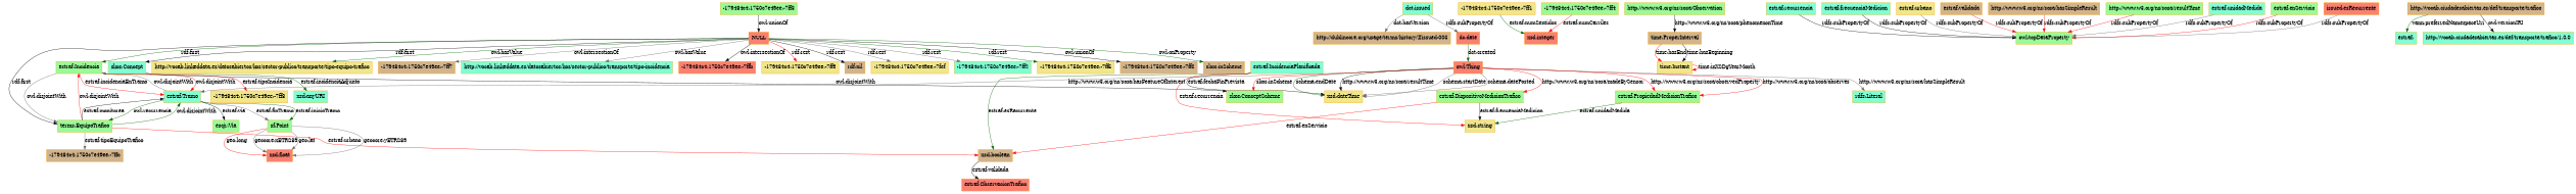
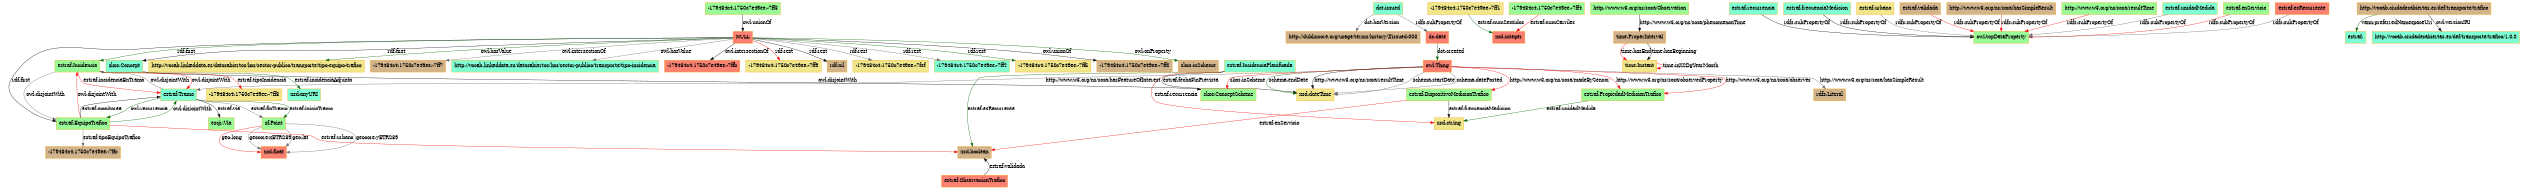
  digraph {
    rankdir=TB
    node [color=orange fillcolor=palegreen shape=rectangle style=filled]
    edge [color=red]
    "estraf:Incidencia"
    "estraf:Tramo" [fillcolor=aquamarine]
    "sf:Point"
-   "estraf:EquipoTrafico" [label="terms:EquipoTrafico"]
+   "estraf:EquipoTrafico"
    "escjr:Via"
    "-179484c4:1750c7e49ee:-7ff8" [fillcolor=khaki]
    "xsd:anyURI" [fillcolor=aquamarine]
    "xsd:float" [fillcolor=salmon]
    "-179484c4:1750c7e49ee:-7ffc" [fillcolor=tan]
    "xsd:boolean" [fillcolor=tan]
    "-179484c4:1750c7e49ee:-7ff1" [fillcolor=khaki]
    "xsd:integer" [fillcolor=salmon]
    "time:ProperInterval" [fillcolor=tan]
    "time:Instant" [fillcolor=khaki]
    "-179484c4:1750c7e49ee:-7ff4"
    "estraf:PropiedadMedicionTrafico"
    "xsd:string" [fillcolor=khaki]
    "http://www.w3.org/ns/sosa/Observation"
    "estraf:DispositivoMedicionTrafico"
    "estraf:IncidenciaPlanificada" [fillcolor=aquamarine]
    "xsd:dateTime" [fillcolor=khaki]
    "skos:ConceptScheme"
    "skos:Concept" [fillcolor=aquamarine]
    "estraf:ObservacionTrafico" [fillcolor=salmon]
    "owl:topDataProperty"
    "estraf:recurrencia" [fillcolor=aquamarine]
    "http://vocab.ciudadesabiertas.es/def/transporte/trafico" [fillcolor=tan]
    "estraf:" [fillcolor=aquamarine]
    "http://vocab.ciudadesabiertas.es/def/transporte/trafico/1.0.0" [fillcolor=aquamarine]
    "estraf:frecuenciaMedicion" [fillcolor=aquamarine]
    "estraf:urbano" [fillcolor=khaki]
    "estraf:validada" [fillcolor=tan]
    "http://www.w3.org/ns/sosa/hasSimpleResult" [fillcolor=tan]
    "http://www.w3.org/ns/sosa/resultTime"
    NULL [fillcolor=salmon]
    "http://vocab.linkeddata.es/datosabiertos/kos/sector-publico/transporte/tipo-equipo-trafico" [fillcolor=khaki]
    "-179484c4:1750c7e49ee:-7ff7" [fillcolor=tan]
    "http://vocab.linkeddata.es/datosabiertos/kos/sector-publico/transporte/tipo-incidencia" [fillcolor=aquamarine]
    "-179484c4:1750c7e49ee:-7ffb" [fillcolor=salmon]
    "-179484c4:1750c7e49ee:-7ff9" [fillcolor=khaki]
    "rdf:nil" [fillcolor=tan]
    "-179484c4:1750c7e49ee:-7fef" [fillcolor=khaki]
    "-179484c4:1750c7e49ee:-7ff2" [fillcolor=aquamarine]
    "-179484c4:1750c7e49ee:-7ff5" [fillcolor=khaki]
    "-179484c4:1750c7e49ee:-7ff0" [fillcolor=tan]
    "skos:inScheme" [fillcolor=tan]
    "-179484c4:1750c7e49ee:-7ff3"
    "dc:date" [fillcolor=salmon]
    "dct:issued" [fillcolor=aquamarine]
    "http://dublincore.org/usage/terms/history/#issued-003" [fillcolor=tan]
    "owl:Thing" [fillcolor=salmon]
-   "rdfs:Literal" [fillcolor=aquamarine]
+   "rdfs:Literal" [fillcolor=tan]
    "estraf:unidadMedida" [fillcolor=aquamarine]
    "estraf:enServicio"
-   "estraf:esRecurrente" [fillcolor=salmon label="issued:esRecurrente"]
+   "estraf:esRecurrente" [fillcolor=salmon]
    "estraf:Incidencia" -> "estraf:Tramo" [label="owl:disjointWith"]
    "estraf:Incidencia" -> "estraf:Tramo" [label="estraf:incidenciaEnTramo"]
    "estraf:Incidencia" -> "estraf:EquipoTrafico" [color=gray40 label="owl:disjointWith"]
    "estraf:Incidencia" -> "-179484c4:1750c7e49ee:-7ff8" [label="estraf:tipoIncidencia"]
    "estraf:Incidencia" -> "xsd:anyURI" [color=darkgreen label="estraf:incidenciaAdjunto"]
    "estraf:Tramo" -> "estraf:Incidencia" [color=gray40 label="owl:disjointWith"]
    "estraf:Tramo" -> "sf:Point" [color=gray40 label="estraf:finTramo"]
    "estraf:Tramo" -> "sf:Point" [color=darkgreen label="estraf:inicioTramo"]
    "estraf:Tramo" -> "estraf:EquipoTrafico" [color=darkgreen label="owl:recurrencia"]
    "estraf:Tramo" -> "escjr:Via" [color=black label="estraf:via"]
    "sf:Point" -> "xsd:float" [label="geo:long"]
    "sf:Point" -> "xsd:float" [color=gray40 label="geocore:xETRS89"]
    "sf:Point" -> "xsd:float" [color=gray40 label="geo:lat"]
    "sf:Point" -> "xsd:float" [color=gray40 label="geocore:yETRS89"]
    "estraf:EquipoTrafico" -> "estraf:Incidencia" [label="owl:disjointWith"]
    "estraf:EquipoTrafico" -> "estraf:Tramo" [color=darkgreen label="owl:disjointWith"]
    "estraf:EquipoTrafico" -> "estraf:Tramo" [color=black label="estraf:monitorea"]
    "estraf:EquipoTrafico" -> "-179484c4:1750c7e49ee:-7ffc" [color=gray40 label="estraf:tipoEquipoTrafico"]
    "estraf:EquipoTrafico" -> "xsd:boolean" [label="estraf:urbano"]
    "-179484c4:1750c7e49ee:-7ff1" -> "xsd:integer" [color=darkgreen label="estraf:numSentidos"]
    "time:ProperInterval" -> "time:Instant" [label="time:hasEnd"]
    "time:ProperInterval" -> "time:Instant" [color=black label="time:hasBeginning"]
    "time:Instant" -> "time:Instant" [label="time:inXSDgYearMonth"]
    "-179484c4:1750c7e49ee:-7ff4" -> "xsd:integer" [label="estraf:numCarriles"]
    "estraf:PropiedadMedicionTrafico" -> "xsd:string" [color=darkgreen label="estraf:unidadMedida"]
    "http://www.w3.org/ns/sosa/Observation" -> "time:ProperInterval" [color=black label="http://www.w3.org/ns/sosa/phenomenonTime"]
    "estraf:DispositivoMedicionTrafico" -> "xsd:boolean" [label="estraf:enServicio"]
    "estraf:DispositivoMedicionTrafico" -> "xsd:string" [color=black label="estraf:frecuenciaMedicion"]
    "estraf:IncidenciaPlanificada" -> "xsd:boolean" [color=darkgreen label="estraf:esRecurrente"]
    "estraf:IncidenciaPlanificada" -> "xsd:string" [label="estraf:recurrencia"]
    "estraf:IncidenciaPlanificada" -> "xsd:dateTime" [color=black label="estraf:fechaFinPrevista"]
    "skos:Concept" -> "skos:ConceptScheme" [color=black label="owl:disjointWith"]
-   "xsd:boolean" -> "estraf:ObservacionTrafico" [color=black label="estraf:validada"]
+   "estraf:ObservacionTrafico" -> "xsd:boolean" [color=black label="estraf:validada"]
    "estraf:recurrencia" -> "owl:topDataProperty" [color=black label="rdfs:subPropertyOf"]
    "http://vocab.ciudadesabiertas.es/def/transporte/trafico" -> "estraf:" [color=darkgreen label="vann:preferredNamespaceUri"]
    "http://vocab.ciudadesabiertas.es/def/transporte/trafico" -> "http://vocab.ciudadesabiertas.es/def/transporte/trafico/1.0.0" [color=black label="owl:versionIRI"]
    "estraf:frecuenciaMedicion" -> "owl:topDataProperty" [color=black label="rdfs:subPropertyOf"]
    "estraf:urbano" -> "owl:topDataProperty" [color=gray40 label="rdfs:subPropertyOf"]
    "estraf:validada" -> "owl:topDataProperty" [label="rdfs:subPropertyOf"]
    "http://www.w3.org/ns/sosa/hasSimpleResult" -> "owl:topDataProperty" [label="rdfs:subPropertyOf"]
    "http://www.w3.org/ns/sosa/resultTime" -> "owl:topDataProperty" [label="rdfs:subPropertyOf"]
    NULL -> "estraf:Incidencia" [color=darkgreen label="rdf:first"]
    NULL -> "estraf:EquipoTrafico" [color=black label="rdf:first"]
    NULL -> "skos:Concept" [color=black label="rdf:first"]
    NULL -> "http://vocab.linkeddata.es/datosabiertos/kos/sector-publico/transporte/tipo-equipo-trafico" [color=darkgreen label="owl:hasValue"]
    NULL -> "-179484c4:1750c7e49ee:-7ff7" [color=gray40 label="owl:intersectionOf"]
    NULL -> "http://vocab.linkeddata.es/datosabiertos/kos/sector-publico/transporte/tipo-incidencia" [color=gray40 label="owl:hasValue"]
    NULL -> "-179484c4:1750c7e49ee:-7ffb" [color=black label="owl:intersectionOf"]
    NULL -> "-179484c4:1750c7e49ee:-7ff9" [label="rdf:rest"]
    NULL -> "rdf:nil" [color=black label="rdf:rest"]
    NULL -> "-179484c4:1750c7e49ee:-7fef" [color=gray40 label="rdf:rest"]
    NULL -> "-179484c4:1750c7e49ee:-7ff2" [color=gray40 label="rdf:rest"]
    NULL -> "-179484c4:1750c7e49ee:-7ff5" [color=darkgreen label="rdf:rest"]
    NULL -> "-179484c4:1750c7e49ee:-7ff0" [color=black label="owl:unionOf"]
    NULL -> "skos:inScheme" [color=darkgreen label="owl:onProperty"]
    "-179484c4:1750c7e49ee:-7ff3" -> NULL [color=black label="owl:unionOf"]
    "dc:date" -> "owl:Thing" [color=darkgreen label="dct:created"]
    "dct:issued" -> "dc:date" [color=gray40 label="rdfs:subPropertyOf"]
    "dct:issued" -> "http://dublincore.org/usage/terms/history/#issued-003" [color=gray40 label="dct:hasVersion"]
    "owl:Thing" -> "estraf:Tramo" [color=gray40 label="http://www.w3.org/ns/sosa/hasFeatureOfInterest"]
    "owl:Thing" -> "estraf:PropiedadMedicionTrafico" [label="http://www.w3.org/ns/sosa/observedProperty"]
    "owl:Thing" -> "estraf:PropiedadMedicionTrafico" [label="http://www.w3.org/ns/sosa/observes"]
    "owl:Thing" -> "estraf:DispositivoMedicionTrafico" [label="http://www.w3.org/ns/sosa/madeBySensor"]
    "owl:Thing" -> "xsd:dateTime" [color=gray40 label="schema:startDate"]
    "owl:Thing" -> "xsd:dateTime" [color=gray40 label="schema:datePosted"]
    "owl:Thing" -> "xsd:dateTime" [color=darkgreen label="schema:endDate"]
    "owl:Thing" -> "xsd:dateTime" [color=black label="http://www.w3.org/ns/sosa/resultTime"]
    "owl:Thing" -> "skos:ConceptScheme" [label="skos:inScheme"]
    "owl:Thing" -> "rdfs:Literal" [color=gray40 label="http://www.w3.org/ns/sosa/hasSimpleResult"]
    "estraf:unidadMedida" -> "owl:topDataProperty" [color=gray40 label="rdfs:subPropertyOf"]
    "estraf:enServicio" -> "owl:topDataProperty" [label="rdfs:subPropertyOf"]
    "estraf:esRecurrente" -> "owl:topDataProperty" [color=gray40 label="rdfs:subPropertyOf"]
  }
